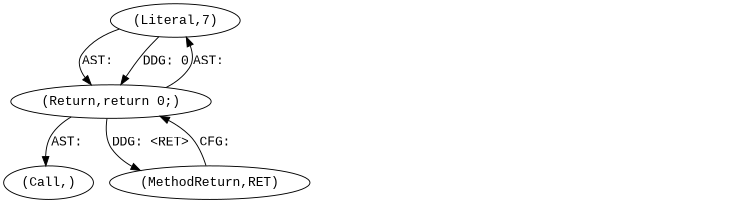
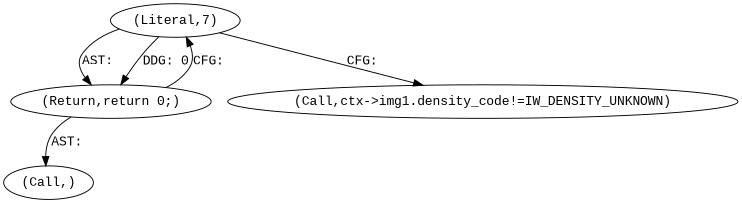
  digraph {
    fontname="Liberation Mono"
    node [fontname="Liberation Mono"]
    edge [fontname="Liberation Mono"]
    n1 [label="(Literal,7)"]
    n2 [label="(Return,return 0;)"]
+   n3 [label="(Call,ctx->img1.density_code!=IW_DENSITY_UNKNOWN)"]
    n4 [label="(Call,)"]
-   n5 [label="(MethodReturn,RET)"]
    n1 -> n2 [label="AST: "]
    n1 -> n2 [label="DDG: 0"]
-   n2 -> n1 [label="AST: "]
+   n1 -> n3 [label="CFG: "]
+   n2 -> n1 [label="CFG: "]
    n2 -> n4 [label="AST: "]
-   n2 -> n5 [label="DDG: <RET>"]
-   n5 -> n2 [label="CFG: "]
  }
